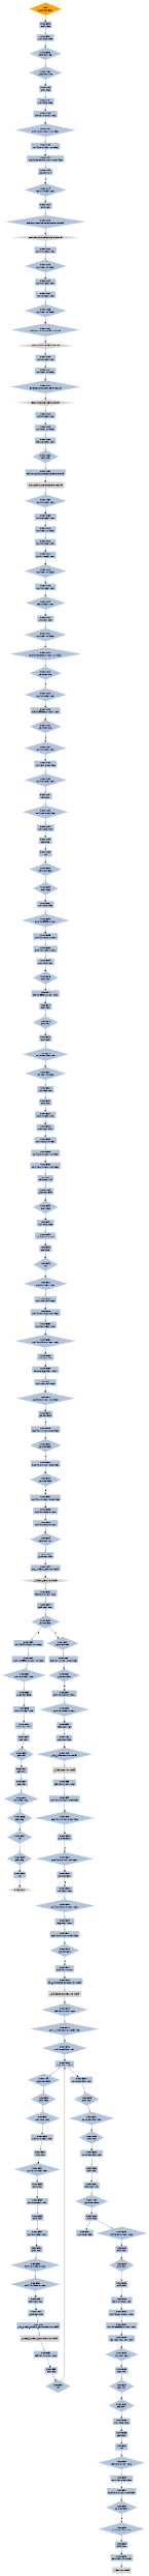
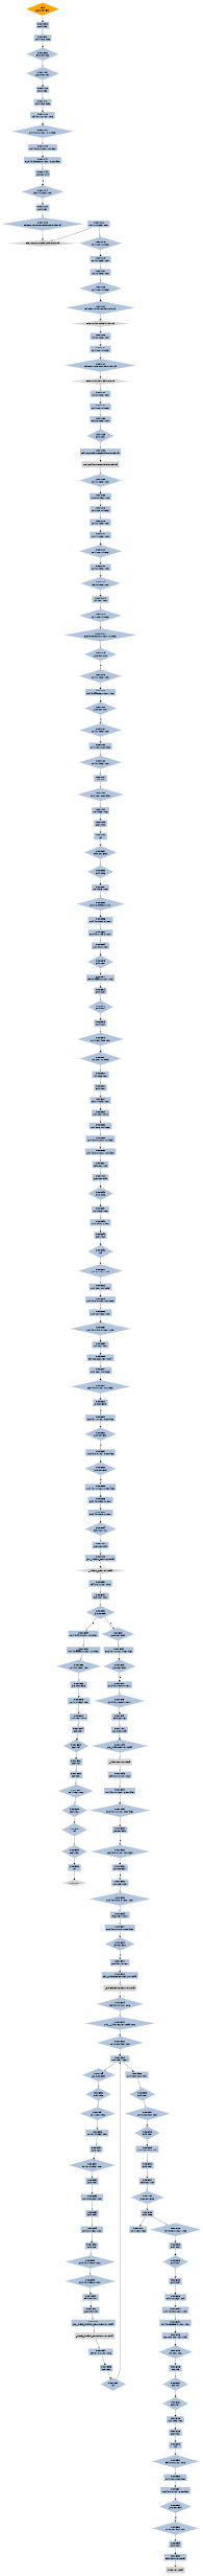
  digraph {
    fontname="Patrick Hand"
    node [color=lightsteelblue fillcolor=lightsteelblue fontname="Patrick Hand" shape=diamond style=filled]
    edge [arrowhead=onormal color="#000000" fontname="Patrick Hand"]
    n1 [color=lightgrey fillcolor=orange label="start\njmp 0x00415d80"]
    n2 [label="0x00415d80\npushl %ebp" shape=box]
    n3 [label="0x00415d81\nmovl %esp, %ebp" shape=box]
    n4 [label="0x00415d83\ncall 0x004110c3"]
    n5 [label="0x004110c3\njmp 0x004171e0"]
    n6 [label="0x004171e0\npushl %ebp" shape=box]
    n7 [label="0x004171e1\nmovl %esp, %ebp" shape=box]
    n8 [label="0x004171e3\nsubl $0x14<UINT8>, %esp" shape=box]
    n9 [label="0x004171e6\nmovl $0x0<UINT32>, -12(%ebp)"]
    n10 [label="0x004171ed\nmovl $0x0<UINT32>, -8(%ebp)" shape=note]
    n11 [label="0x004171f4\ncmpl $0xbb40e64e<UINT32>, 0x0041f000" shape=note]
    n12 [label="0x004171fe\nje 0x0041721f" shape=note]
    n13 [label="0x0041721f\nleal -12(%ebp), %edx"]
    n14 [label="0x00417222\npushl %edx" shape=box]
    n15 [label="0x00417223\ncall GetSystemTimeAsFileTime@kernel32.dll"]
    n16 [color=lightgrey fillcolor=lightgrey label="GetSystemTimeAsFileTime@kernel32.dll"]
    n17 [label="0x00417229\nmovl -12(%ebp), %eax" shape=box]
    n18 [label="0x0041722c\nmovl %eax, -4(%ebp)"]
    n19 [label="0x0041722f\nmovl -4(%ebp), %ecx" shape=note]
    n20 [label="0x00417232\nxorl -8(%ebp), %ecx" shape=note]
    n21 [label="0x00417235\nmovl %ecx, -4(%ebp)"]
    n22 [label="0x00417238\ncall GetCurrentThreadId@kernel32.dll"]
    n23 [color=lightgrey fillcolor=lightgrey label="GetCurrentThreadId@kernel32.dll"]
    n24 [label="0x0041723e\nxorl -4(%ebp), %eax" shape=box]
    n25 [label="0x00417241\nmovl %eax, -4(%ebp)" shape=note]
    n26 [label="0x00417244\ncall GetCurrentProcessId@kernel32.dll"]
    n27 [color=lightgrey fillcolor=lightgrey label="GetCurrentProcessId@kernel32.dll"]
    n28 [label="0x0041724a\nxorl -4(%ebp), %eax" shape=note]
    n29 [label="0x0041724d\nmovl %eax, -4(%ebp)" shape=note]
    n30 [label="0x00417250\nleal -20(%ebp), %edx" shape=note]
    n31 [label="0x00417253\npushl %edx"]
    n32 [label="0x00417254\ncall QueryPerformanceCounter@kernel32.dll" shape=box]
    n33 [color=lightgrey fillcolor=lightgrey label="QueryPerformanceCounter@kernel32.dll" shape=box]
    n34 [label="0x0041725a\nmovl -4(%ebp), %eax"]
    n35 [label="0x0041725d\nxorl -20(%ebp), %eax" shape=box]
    n36 [label="0x00417260\nmovl %eax, -4(%ebp)" shape=note]
    n37 [label="0x00417263\nmovl -4(%ebp), %ecx" shape=note]
    n38 [label="0x00417266\nxorl -16(%ebp), %ecx" shape=note]
    n39 [label="0x00417269\nmovl %ecx, -4(%ebp)"]
    n40 [label="0x0041726c\nmovl -4(%ebp), %edx" shape=note]
    n41 [label="0x0041726f\nleal -4(%ebp), %eax"]
    n42 [label="0x00417272\nxorl %eax, %edx" shape=box]
    n43 [label="0x00417274\nmovl %edx, -4(%ebp)"]
    n44 [label="0x00417277\ncmpl $0xbb40e64e<UINT32>, -4(%ebp)"]
    n45 [label="0x0041727e\njne 0x00417289"]
    n46 [label="0x00417289\nmovl -4(%ebp), %ecx"]
    n47 [label="0x0041728c\nandl $0xffff0000<UINT32>, %ecx" shape=note]
    n48 [label="0x00417292\njne 0x004172a6"]
    n49 [label="0x004172a6\nmovl -4(%ebp), %eax"]
    n50 [label="0x004172a9\nmovl %eax, 0x0041f000" shape=note]
    n51 [label="0x004172ae\nmovl -4(%ebp), %ecx"]
    n52 [label="0x004172b1\nnotl %ecx" shape=box]
    n53 [label="0x004172b3\nmovl %ecx, 0x0041f004"]
    n54 [label="0x004172b9\nmovl %ebp, %esp" shape=box]
    n55 [label="0x004172bb\npopl %ebp" shape=box]
    n56 [label="0x004172bc\nret" shape=box]
    n57 [label="0x00415d88\ncall 0x00415a00"]
    n58 [label="0x00415a00\npushl %ebp"]
    n59 [label="0x00415a01\nmovl %esp, %ebp" shape=note]
    n60 [label="0x00415a03\npushl $0xfffffffe<UINT8>"]
    n61 [label="0x00415a05\npushl $0x41e898<UINT32>" shape=note]
    n62 [label="0x00415a0a\npushl $0x4110ff<UINT32>" shape=box]
    n63 [label="0x00415a0f\nmovl %fs:0, %eax" shape=note]
    n64 [label="0x00415a15\npushl %eax"]
    n65 [label="0x00415a16\naddl $0xffffffe4<UINT8>, %esp" shape=box]
    n66 [label="0x00415a19\npushl %ebx" shape=note]
    n67 [label="0x00415a1a\npushl %esi"]
    n68 [label="0x00415a1b\npushl %edi" shape=note]
    n69 [label="0x00415a1c\nmovl 0x0041f000, %eax"]
    n70 [label="0x00415a21\nxorl %eax, -8(%ebp)"]
    n71 [label="0x00415a24\nxorl %ebp, %eax" shape=box]
    n72 [label="0x00415a26\npushl %eax" shape=note]
    n73 [label="0x00415a27\nleal -16(%ebp), %eax" shape=box]
    n74 [label="0x00415a2a\nmovl %eax, %fs:0" shape=note]
    n75 [label="0x00415a30\nmovl %esp, -24(%ebp)" shape=box]
    n76 [label="0x00415a33\nmovl $0x0<UINT32>, -4(%ebp)" shape=note]
    n77 [label="0x00415a3a\nmovl $0x0<UINT32>, -28(%ebp)" shape=box]
    n78 [label="0x00415a41\ncall 0x0041123f" shape=box]
    n79 [label="0x0041123f\njmp 0x004159f0" shape=note]
    n80 [label="0x004159f0\npushl %ebp"]
    n81 [label="0x004159f1\nmovl %esp, %ebp" shape=box]
    n82 [label="0x004159f3\nmovl %fs:0x18, %eax" shape=note]
    n83 [label="0x004159f9\npopl %ebp" shape=box]
    n84 [label="0x004159fa\nret"]
    n85 [label="0x00415a46\nmovl 0x4(%eax), %eax"]
    n86 [label="0x00415a49\nmovl %eax, -32(%ebp)" shape=box]
    n87 [label="0x00415a4c\nmovl $0x0<UINT32>, -36(%ebp)" shape=box]
    n88 [label="0x00415a53\nmovl -32(%ebp), %ecx" shape=note]
    n89 [label="0x00415a56\nmovl $0x41f744<UINT32>, %edx"]
    n90 [label="0x00415a5b\nxorl %eax, %eax" shape=note]
    n91 [label="0x00415a5d\nlock cmpxchgl %ecx, (%edx)" shape=note]
    n92 [label="0x00415a61\nmovl %eax, -28(%ebp)" shape=note]
    n93 [label="0x00415a64\ncmpl $0x0<UINT8>, -28(%ebp)"]
    n94 [label="0x00415a68\nje 0x00415a7d" shape=box]
    n95 [label="0x00415a7d\ncmpl $0x1<UINT8>, 0x0041f754" shape=note]
    n96 [label="0x00415a84\njne 0x00415a92"]
    n97 [label="0x00415a92\ncmpl $0x0<UINT8>, 0x0041f754" shape=note]
    n98 [label="0x00415a99\njne 0x00415ad3"]
    n99 [label="0x00415a9b\nmovl $0x1<UINT32>, 0x0041f754" shape=note]
    n100 [label="0x00415aa5\npushl $0x41c838<UINT32>" shape=box]
    n101 [label="0x00415aaa\npushl $0x41c428<UINT32>" shape=box]
    n102 [label="0x00415aaf\ncall 0x00411406"]
    n103 [label="0x00411406\njmp 0x004173f8" shape=note]
    n104 [label="0x004173f8\njmp _initterm_e@msvcr120d.dll" shape=note]
    n105 [color=lightgrey fillcolor=lightgrey label="_initterm_e@msvcr120d.dll"]
    n106 [label="0x00415ab4\naddl $0x8<UINT8>, %esp" shape=box]
    n107 [label="0x00415ab7\ntestl %eax, %eax" shape=box]
    n108 [label="0x00415ab9\nje 0x00415ad1"]
    n109 [label="0x00415abb\nmovl $0xff<UINT32>, -44(%ebp)" shape=note]
    n110 [label="0x00415ad1\njmp 0x00415add"]
    n111 [label="0x00415ac2\nmovl $0xfffffffe<UINT32>, -4(%ebp)" shape=box]
    n112 [label="0x00415add\ncmpl $0x1<UINT8>, 0x0041f754" shape=note]
    n113 [label="0x00415ac9\nmovl -44(%ebp), %eax"]
    n114 [label="0x00415ae4\njne 0x00415b02"]
    n115 [label="0x00415ae6\npushl $0x41c324<UINT32>" shape=box]
    n116 [label="0x00415aeb\npushl $0x41c000<UINT32>"]
    n117 [label="0x00415af0\ncall 0x00411154" shape=box]
    n118 [label="0x00411154\njmp 0x004173fe" shape=note]
    n119 [label="0x004173fe\njmp _initterm@msvcr120d.dll"]
    n120 [color=lightgrey fillcolor=lightgrey label="_initterm@msvcr120d.dll" shape=note]
    n121 [label="0x00415af5\naddl $0x8<UINT8>, %esp" shape=box]
    n122 [label="0x00415af8\nmovl $0x2<UINT32>, 0x0041f754" shape=box]
    n123 [label="0x00415b02\ncmpl $0x2<UINT8>, 0x0041f754"]
    n124 [label="0x00415b09\nje 0x00415b32" shape=note]
    n125 [label="0x00415b32\ncmpl $0x0<UINT8>, -36(%ebp)"]
    n126 [label="0x00415b36\njne 0x00415b41" shape=note]
    n127 [label="0x00415b38\nxorl %edx, %edx" shape=box]
    n128 [label="0x00415b3a\nmovl $0x41f744<UINT32>, %eax"]
    n129 [label="0x00415b3f\nxchgl %edx, (%eax)" shape=box]
    n130 [label="0x00415b41\ncmpl $0x0<UINT8>, 0x0041f758" shape=box]
    n131 [label="0x00415b48\nje 0x00415b67"]
    n132 [label="0x00415b67\npushl $0x1<UINT8>" shape=box]
    n133 [label="0x00415b69\ncall _CrtSetCheckCount@msvcr120d.dll" shape=note]
    n134 [color=lightgrey fillcolor=lightgrey label="_CrtSetCheckCount@msvcr120d.dll" shape=box]
    n135 [label="0x00415b6f\naddl $0x4<UINT8>, %esp"]
    n136 [label="0x00415b72\nmovl __initenv@msvcr120d.dll, %ecx"]
    n137 [label="0x00415b78\nmovl 0x0041f348, %edx"]
    n138 [label="0x00415b7e\nmovl %edx, (%ecx)" shape=note]
    n139 [label="0x004110ff\njmp 0x00415db0"]
    n140 [label="0x00415b80\nmovl 0x0041f348, %eax" shape=box]
    n141 [label="0x00415db0\npushl %ebp"]
    n142 [label="0x00415b85\npushl %eax"]
    n143 [label="0x00415db1\nmovl %esp, %ebp"]
    n144 [label="0x00415db3\nmovl 0x14(%ebp), %eax" shape=note]
    n145 [label="0x00415db6\npushl %eax" shape=note]
    n146 [label="0x00415db7\nmovl 0x10(%ebp), %ecx"]
    n147 [label="0x00415dba\npushl %ecx" shape=box]
    n148 [label="0x00415dbb\nmovl 0xc(%ebp), %edx" shape=box]
    n149 [label="0x00415dbe\npushl %edx" shape=box]
    n150 [label="0x00415dbf\nmovl 0x8(%ebp), %eax" shape=note]
    n151 [label="0x00415dc2\npushl %eax" shape=note]
    n152 [label="0x00415dc3\npushl $0x41103c<UINT32>"]
    n153 [label="0x00415dc8\npushl $0x41f000<UINT32>"]
    n154 [label="0x00415dcd\ncall 0x004113a2" shape=box]
    n155 [label="0x004113a2\njmp 0x00417404" shape=box]
    n156 [label="0x00417404\njmp _except_handler4_common@msvcr120d.dll" shape=box]
    n157 [color=lightgrey fillcolor=lightgrey label="_except_handler4_common@msvcr120d.dll" shape=note]
    n158 [label="0x00415dd2\naddl $0x18<UINT8>, %esp" shape=box]
    n159 [label="0x00415dd5\npopl %ebp" shape=box]
    n160 [label="0x00415dd6\nret"]
    n161 [label="0x00415b86\nmovl 0x0041f344, %ecx"]
    n162 [label="0x00415b8c\npushl %ecx"]
    n163 [label="0x00415b8d\nmovl 0x0041f340, %edx" shape=box]
    n164 [label="0x00415b93\npushl %edx" shape=note]
    n165 [label="0x00415b94\ncall 0x004112da" shape=note]
    n166 [label="0x004112da\njmp 0x004152a0"]
    n167 [label="0x004152a0\npushl %ebp" shape=note]
    n168 [label="0x004152a1\nmovl %esp, %ebp" shape=box]
    n169 [label="0x004152a3\nsubl $0xc0<UINT32>, %esp"]
    n170 [label="0x004152a9\npushl %ebx" shape=note]
    n171 [label="0x004152aa\npushl %esi"]
    n172 [label="0x004152ab\npushl %edi" shape=note]
    n173 [label="0x004152ac\nleal -192(%ebp), %edi" shape=box]
    n174 [label="0x004152b2\nmovl $0x30<UINT32>, %ecx" shape=box]
    n175 [label="0x004152b7\nmovl $0xcccccccc<UINT32>, %eax" shape=box]
    n176 [label="0x004152bc\nrepz stosl %eax, %es:(%edi)" shape=note]
    n177 [label="0x004152be\nxorl %eax, %eax"]
    n178 [label="0x004152c0\npopl %edi" shape=note]
    n179 [label="0x004152c1\npopl %esi"]
    n180 [label="0x004152c2\npopl %ebx"]
    n181 [label="0x004152c3\nmovl %ebp, %esp" shape=note]
    n182 [label="0x004152c5\npopl %ebp" shape=note]
    n183 [label="0x004152c6\nret" shape=box]
    n184 [label="0x00415b99\naddl $0xc<UINT8>, %esp"]
    n185 [label="0x00415b9c\nmovl %eax, 0x0041f338" shape=note]
    n186 [label="0x00415ba1\ncmpl $0x0<UINT8>, 0x0041f33c" shape=box]
    n187 [label="0x00415ba8\njne 0x00415bb6"]
    n188 [label="0x00415baa\nmovl 0x0041f338, %eax"]
    n189 [label="0x00415baf\npushl %eax" shape=note]
    n190 [label="0x00415bb0\ncall exit@msvcr120d.dll" shape=box]
    n191 [color=lightgrey fillcolor=lightgrey label="exit@msvcr120d.dll" shape=note]
    n192 [label="0x00415acc\njmp 0x00415c25" shape=note]
    n193 [label="0x00415c25\nmovl -16(%ebp), %ecx" shape=box]
    n194 [label="0x00415c28\nmovl %ecx, %fs:0" shape=note]
    n195 [label="0x00415c2f\npopl %ecx" shape=note]
    n196 [label="0x00415c30\npopl %edi"]
    n197 [label="0x00415c31\npopl %esi" shape=note]
    n198 [label="0x00415c32\npopl %ebx" shape=box]
    n199 [label="0x00415c33\nmovl %ebp, %esp"]
    n200 [label="0x00415c35\npopl %ebp"]
    n201 [label="0x00415c36\nret"]
    n202 [label="0x00415d8d\npopl %ebp"]
    n203 [label="0x00415d8e\nret" shape=note]
    n204 [color=lightgrey fillcolor=lightgrey label="0x7c817067"]
    n1 -> n2 [arrowhead=dot]
    n2 -> n3
    n3 -> n4 [arrowhead=vee]
    n4 -> n5
    n5 -> n6 [arrowhead=dot]
    n6 -> n7
    n7 -> n8 [arrowhead=vee]
    n8 -> n9 [arrowhead=dot]
    n9 -> n10
    n10 -> n11 [arrowhead=dot]
    n11 -> n12
    n12 -> n13 [arrowhead=dot label=T]
    n13 -> n14 [arrowhead=vee]
    n14 -> n15
    n15 -> n16 [arrowhead=vee]
-   n16 -> n17
+   n17 -> n16
    n17 -> n18
    n18 -> n19 [arrowhead=dot]
    n19 -> n20
    n20 -> n21
    n21 -> n22 [arrowhead=dot]
    n22 -> n23 [arrowhead=vee]
    n23 -> n24 [arrowhead=vee]
    n24 -> n25 [arrowhead=vee]
    n25 -> n26 [arrowhead=vee]
    n26 -> n27 [arrowhead=vee]
    n27 -> n28
    n28 -> n29 [arrowhead=vee]
    n29 -> n30
    n30 -> n31
    n31 -> n32
    n32 -> n33 [arrowhead=dot]
    n33 -> n34
    n34 -> n35 [arrowhead=dot]
    n35 -> n36 [arrowhead=vee]
    n36 -> n37
    n37 -> n38 [arrowhead=dot]
    n38 -> n39 [arrowhead=dot]
    n39 -> n40 [arrowhead=vee]
    n40 -> n41 [arrowhead=vee]
    n41 -> n42 [arrowhead=dot]
    n42 -> n43
    n43 -> n44 [arrowhead=vee]
    n44 -> n45
    n45 -> n46 [label=T]
    n46 -> n47 [arrowhead=dot]
    n47 -> n48 [arrowhead=dot]
    n48 -> n49 [arrowhead=vee label=T]
    n49 -> n50 [arrowhead=vee]
    n50 -> n51
    n51 -> n52
    n52 -> n53
    n53 -> n54
    n54 -> n55 [arrowhead=vee]
    n55 -> n56 [arrowhead=vee]
    n56 -> n57 [arrowhead=vee]
    n57 -> n58
    n58 -> n59 [arrowhead=dot]
    n59 -> n60
    n60 -> n61 [arrowhead=dot]
    n61 -> n62
    n62 -> n63
    n63 -> n64 [arrowhead=dot]
    n64 -> n65 [arrowhead=vee]
    n65 -> n66 [arrowhead=dot]
    n66 -> n67
    n67 -> n68 [arrowhead=dot]
    n68 -> n69
    n69 -> n70 [arrowhead=dot]
    n70 -> n71
    n71 -> n72
    n72 -> n73 [arrowhead=vee]
    n73 -> n74 [arrowhead=dot]
    n74 -> n75 [arrowhead=vee]
    n75 -> n76
    n76 -> n77 [arrowhead=vee]
    n77 -> n78
    n78 -> n79
    n79 -> n80 [arrowhead=dot]
    n80 -> n81 [arrowhead=dot]
    n81 -> n82
    n82 -> n83 [arrowhead=dot]
    n83 -> n84 [arrowhead=dot]
    n84 -> n85 [arrowhead=vee]
    n85 -> n86
    n86 -> n87 [arrowhead=dot]
    n87 -> n88
    n88 -> n89 [arrowhead=dot]
    n89 -> n90 [arrowhead=dot]
    n90 -> n91 [arrowhead=dot]
    n91 -> n92
    n92 -> n93 [arrowhead=dot]
    n93 -> n94 [arrowhead=dot]
    n94 -> n95 [label=T]
    n95 -> n96 [arrowhead=vee]
    n96 -> n97 [label=T]
    n97 -> n98 [arrowhead=dot]
    n98 -> n99 [arrowhead=vee label=F]
    n99 -> n100 [arrowhead=dot]
    n100 -> n101 [arrowhead=vee]
    n101 -> n102 [arrowhead=dot]
    n102 -> n103
    n103 -> n104 [arrowhead=vee]
    n104 -> n105 [arrowhead=dot]
    n105 -> n106
    n106 -> n107
    n107 -> n108
    n108 -> n109 [label=F]
    n108 -> n110 [arrowhead=vee label=T]
    n109 -> n111
    n110 -> n112
    n111 -> n113
    n112 -> n114 [arrowhead=vee]
    n113 -> n192
    n114 -> n115 [arrowhead=dot label=F]
    n115 -> n116
    n116 -> n117 [arrowhead=dot]
    n117 -> n118
    n118 -> n119 [arrowhead=dot]
    n119 -> n120
    n120 -> n121
    n121 -> n122
    n122 -> n123 [arrowhead=dot]
    n123 -> n124 [arrowhead=vee]
    n124 -> n125 [arrowhead=vee label=T]
    n125 -> n126 [arrowhead=dot]
    n126 -> n127 [arrowhead=vee label=F]
    n127 -> n128
    n128 -> n129
    n129 -> n130
    n130 -> n131 [arrowhead=vee]
    n131 -> n132 [arrowhead=vee label=T]
    n132 -> n133 [arrowhead=dot]
    n133 -> n134
    n134 -> n135 [arrowhead=vee]
    n135 -> n136
    n136 -> n137 [arrowhead=vee]
    n137 -> n138 [arrowhead=dot]
    n138 -> n139
    n138 -> n140 [arrowhead=dot]
    n139 -> n141
    n140 -> n142
    n141 -> n143
    n142 -> n161
    n143 -> n144 [arrowhead=vee]
    n144 -> n145
    n145 -> n146 [arrowhead=dot]
    n146 -> n147 [arrowhead=vee]
    n147 -> n148 [arrowhead=vee]
    n148 -> n149
    n149 -> n150
    n150 -> n151 [arrowhead=dot]
    n151 -> n152
    n152 -> n153
    n153 -> n154 [arrowhead=dot]
    n154 -> n155 [arrowhead=dot]
    n155 -> n156
    n156 -> n157
    n157 -> n158
    n158 -> n159 [arrowhead=dot]
    n159 -> n160 [arrowhead=dot]
    n160 -> n138 [arrowhead=vee]
    n161 -> n162 [arrowhead=vee]
    n162 -> n163 [arrowhead=dot]
    n163 -> n164
    n164 -> n165 [arrowhead=vee]
    n165 -> n166
    n166 -> n167 [arrowhead=vee]
    n167 -> n168 [arrowhead=vee]
    n167 -> n169
    n169 -> n170 [arrowhead=vee]
    n170 -> n171 [arrowhead=dot]
    n171 -> n172 [arrowhead=vee]
    n172 -> n173 [arrowhead=dot]
    n173 -> n174 [arrowhead=vee]
    n174 -> n175
    n175 -> n176 [arrowhead=dot]
    n176 -> n177 [arrowhead=dot]
    n177 -> n178 [arrowhead=vee]
    n178 -> n179
    n179 -> n180 [arrowhead=dot]
    n180 -> n181 [arrowhead=dot]
    n181 -> n182 [arrowhead=dot]
    n182 -> n183 [arrowhead=vee]
    n183 -> n184 [arrowhead=vee]
    n184 -> n185
    n185 -> n186 [arrowhead=vee]
    n186 -> n187 [arrowhead=vee]
    n187 -> n188 [arrowhead=vee label=F]
    n188 -> n189 [arrowhead=vee]
    n189 -> n190 [arrowhead=dot]
    n190 -> n191 [arrowhead=vee]
    n192 -> n193 [arrowhead=vee]
    n193 -> n194 [arrowhead=vee]
    n194 -> n195
    n195 -> n196 [arrowhead=dot]
    n196 -> n197 [arrowhead=dot]
    n197 -> n198
    n198 -> n199
    n199 -> n200
    n200 -> n201 [arrowhead=vee]
    n201 -> n202
    n202 -> n203 [arrowhead=dot]
    n203 -> n204 [arrowhead=dot]
  }
